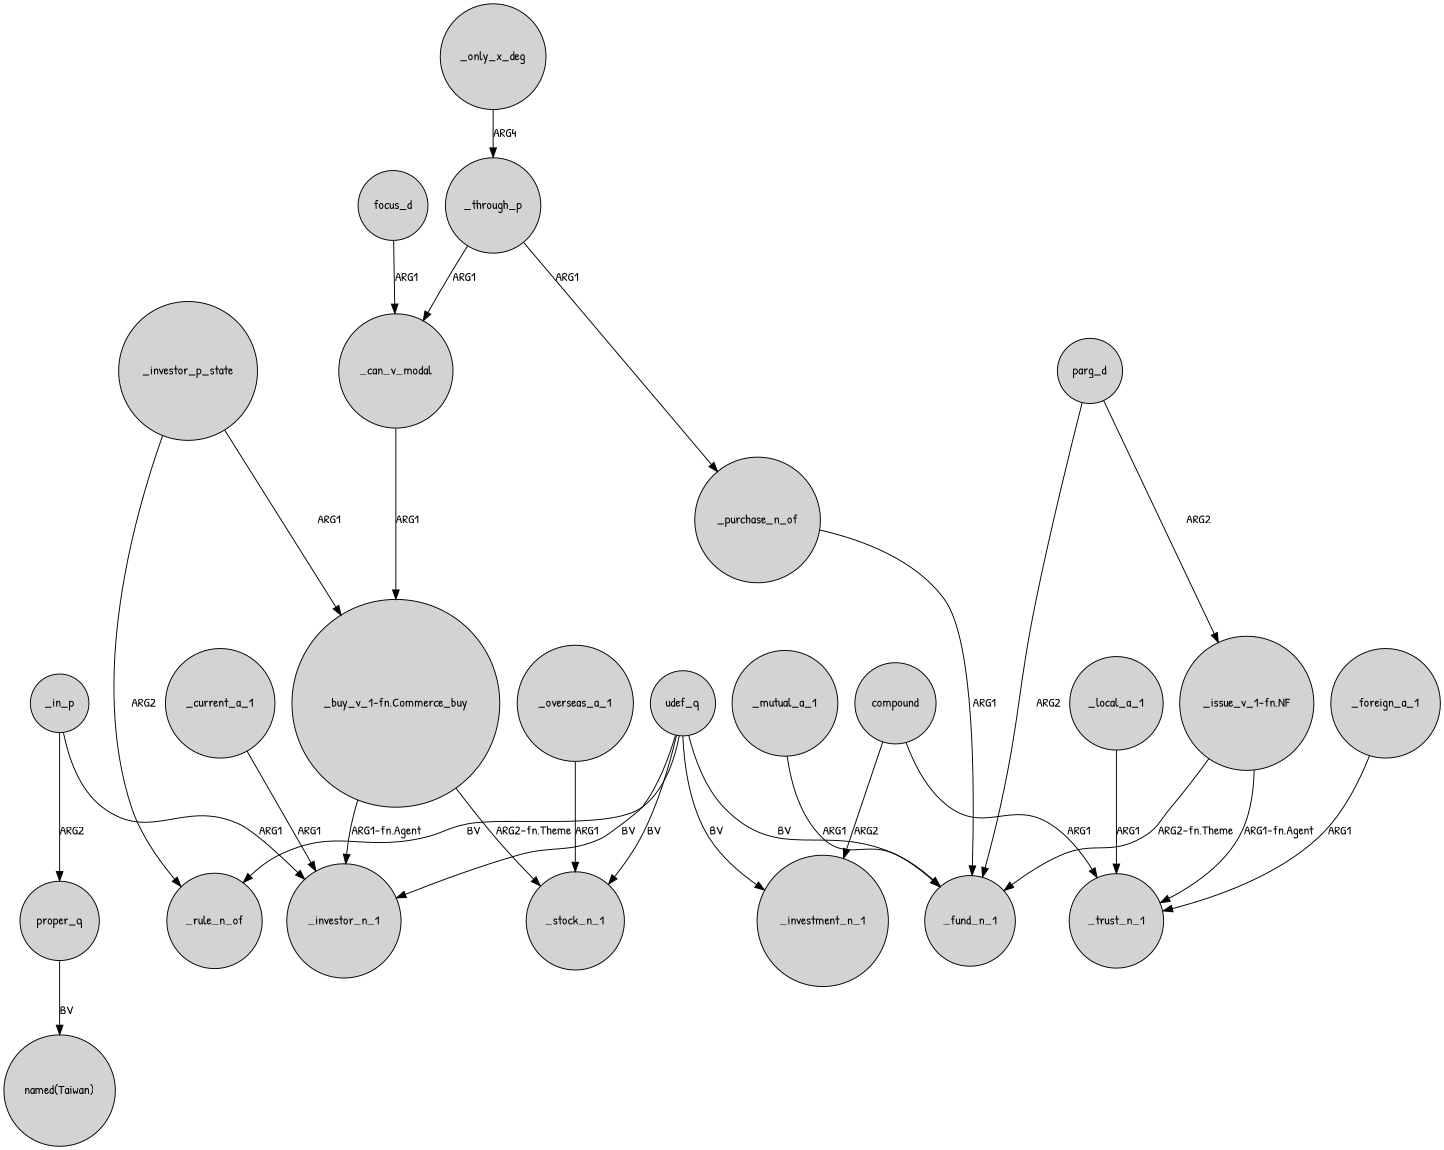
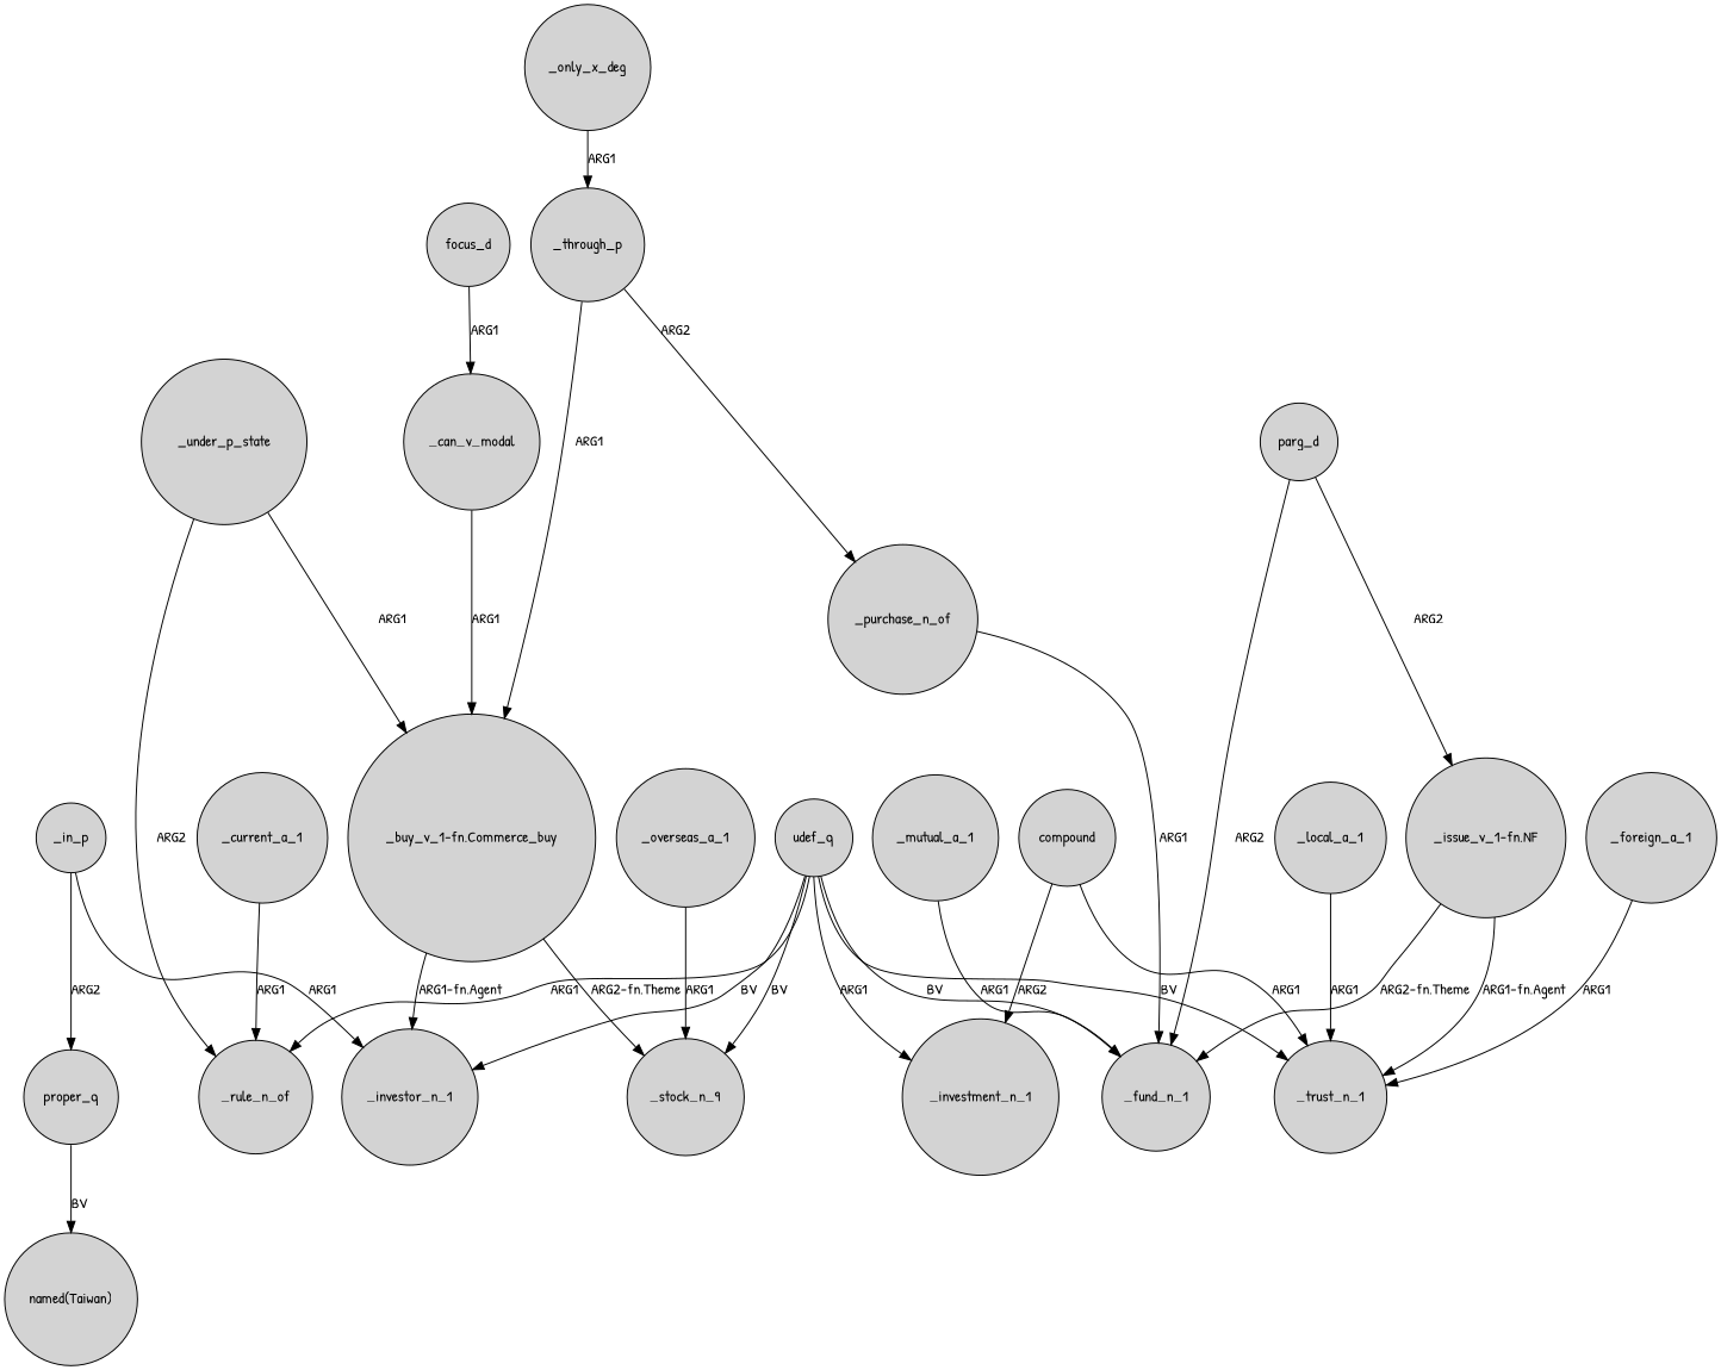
  digraph {
    fontname="Patrick Hand"
    node [fontname="Patrick Hand" shape=circle style=filled]
    edge [fontname="Patrick Hand"]
    udef_q
    _rule_n_of
    _investor_n_1
    _fund_n_1
    _investment_n_1
-   _stock_n_1
+   _stock_n_1 [label=_stock_n_9]
    _trust_n_1
-   _under_p_state [label=_investor_p_state]
+   _under_p_state
    "_buy_v_1-fn.Commerce_buy"
    _in_p
    proper_q
    _can_v_modal
    _mutual_a_1
    _through_p
    _purchase_n_of
    compound
    _overseas_a_1
    parg_d
    "_issue_v_1-fn.NF"
    _local_a_1
    _only_x_deg
    _foreign_a_1
    _current_a_1
    "named(Taiwan)"
    focus_d
-   udef_q -> _rule_n_of [label=BV]
+   udef_q -> _rule_n_of [label=ARG1]
    udef_q -> _investor_n_1 [label=BV]
    udef_q -> _fund_n_1 [label=BV]
-   udef_q -> _investment_n_1 [label=BV]
+   udef_q -> _investment_n_1 [label=ARG1]
    udef_q -> _stock_n_1 [label=BV]
+   udef_q -> _trust_n_1 [label=BV]
    _under_p_state -> _rule_n_of [label=ARG2]
    _under_p_state -> "_buy_v_1-fn.Commerce_buy" [label=ARG1]
    "_buy_v_1-fn.Commerce_buy" -> _investor_n_1 [label="ARG1-fn.Agent"]
    "_buy_v_1-fn.Commerce_buy" -> _stock_n_1 [label="ARG2-fn.Theme"]
    _in_p -> _investor_n_1 [label=ARG1]
    _in_p -> proper_q [label=ARG2]
    proper_q -> "named(Taiwan)" [label=BV]
    _can_v_modal -> "_buy_v_1-fn.Commerce_buy" [label=ARG1]
    _mutual_a_1 -> _fund_n_1 [label=ARG1]
-   _through_p -> _can_v_modal [label=ARG1]
-   _through_p -> _purchase_n_of [label=ARG1]
+   _through_p -> "_buy_v_1-fn.Commerce_buy" [label=ARG1]
+   _through_p -> _purchase_n_of [label=ARG2]
    _purchase_n_of -> _fund_n_1 [label=ARG1]
    compound -> _investment_n_1 [label=ARG2]
    compound -> _trust_n_1 [label=ARG1]
    _overseas_a_1 -> _stock_n_1 [label=ARG1]
    parg_d -> _fund_n_1 [label=ARG2]
    parg_d -> "_issue_v_1-fn.NF" [label=ARG2]
    "_issue_v_1-fn.NF" -> _fund_n_1 [label="ARG2-fn.Theme"]
    "_issue_v_1-fn.NF" -> _trust_n_1 [label="ARG1-fn.Agent"]
    _local_a_1 -> _trust_n_1 [label=ARG1]
-   _only_x_deg -> _through_p [label=ARG4]
+   _only_x_deg -> _through_p [label=ARG1]
    _foreign_a_1 -> _trust_n_1 [label=ARG1]
-   _current_a_1 -> _investor_n_1 [label=ARG1]
+   _current_a_1 -> _rule_n_of [label=ARG1]
    focus_d -> _can_v_modal [label=ARG1]
  }
